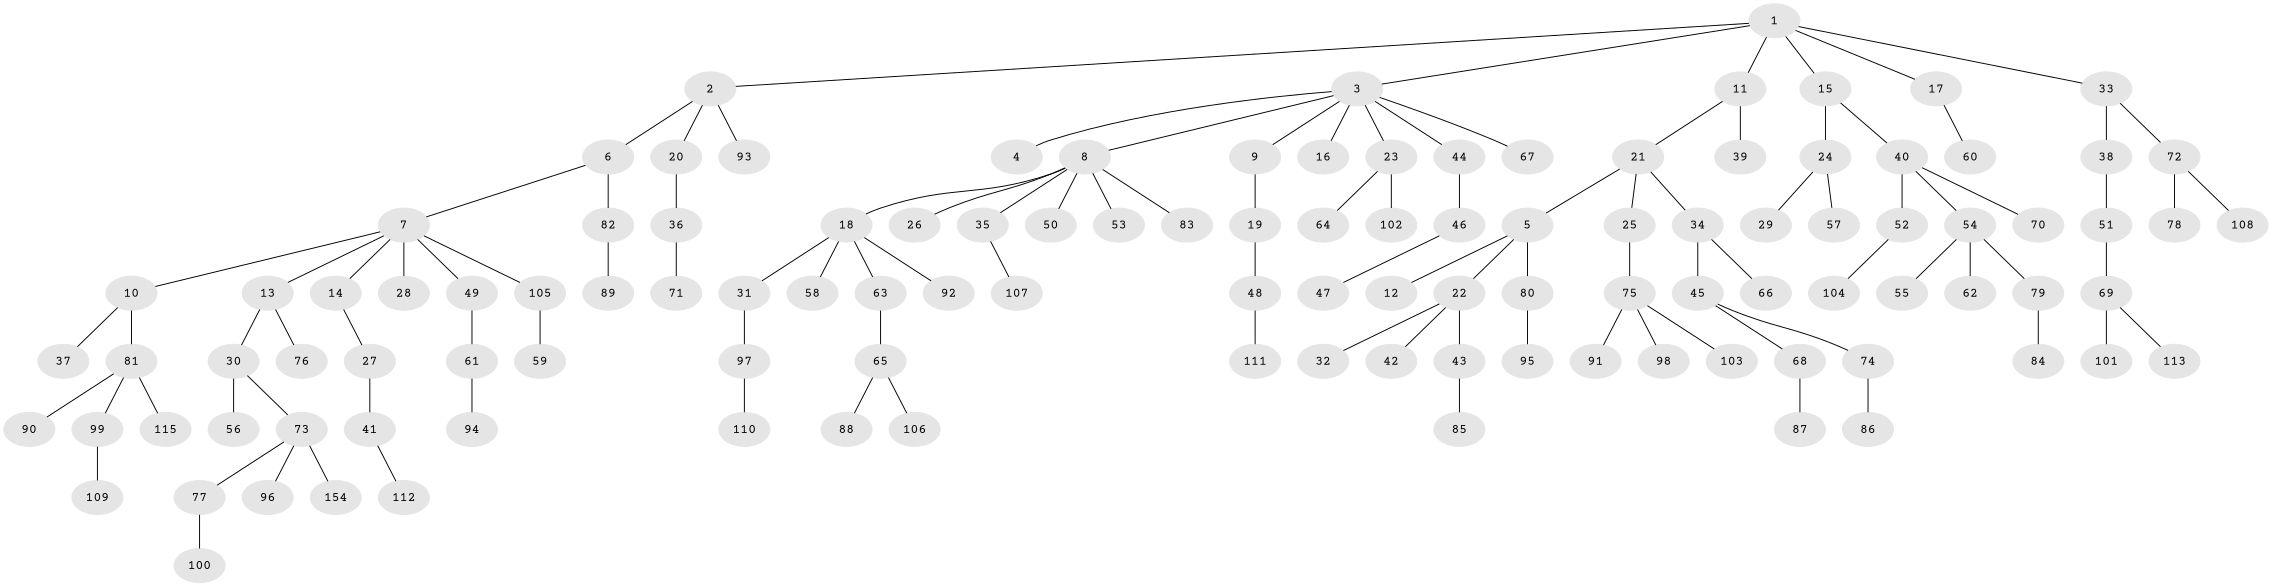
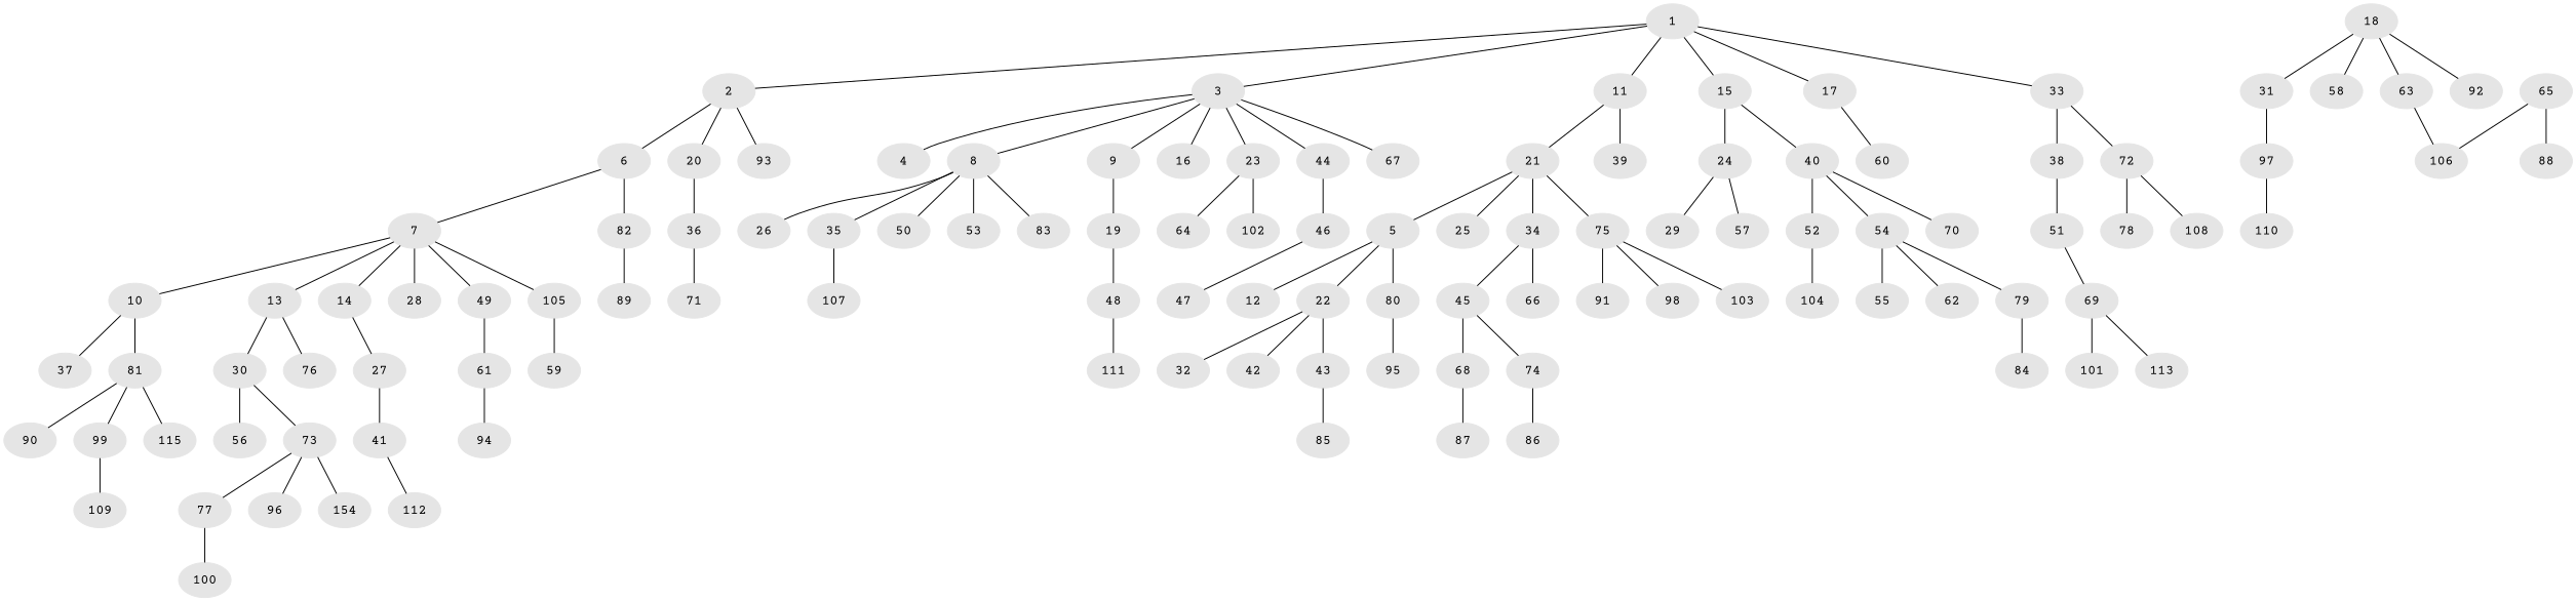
  graph {
    fontname="Courier Prime"
    node [color=gray90 fontname="Courier Prime" style=filled]
    edge [fontname="Courier Prime"]
    1
    2
    3
    11
    15
    17
    33
    6
    20
    93
    4
    8
    9
    16
    23
    44
    67
    5
    12
    22
    80
    21
    39
    24
    40
    60
    38
    72
    7
    82
    36
    18
    26
    35
    50
    53
    83
    19
    64
    102
    46
    32
    42
    43
    95
    10
    13
    14
    28
    49
    105
    89
    37
    81
    30
    76
    27
    61
    59
    31
    58
    63
    92
    107
    48
    90
    99
    115
    25
    34
    56
    73
    41
    29
    57
    52
    54
    70
    97
    65
    111
    71
    75
    45
    66
    85
    91
    98
    103
    112
    77
    96
    n93 [label=154]
    110
    51
    78
    108
    68
    74
    69
    104
    55
    62
    79
    47
    87
    86
    94
    101
    113
    84
    88
    106
    100
    109
    1 -- 2
    1 -- 3
    1 -- 11
    1 -- 15
    1 -- 17
    1 -- 33
    2 -- 6
    2 -- 20
    2 -- 93
    3 -- 4
    3 -- 8
    3 -- 9
    3 -- 16
    3 -- 23
    3 -- 44
    3 -- 67
    11 -- 21
    11 -- 39
    15 -- 24
    15 -- 40
    17 -- 60
    33 -- 38
    33 -- 72
    6 -- 7
    6 -- 82
    20 -- 36
-   8 -- 18
    8 -- 26
    8 -- 35
    8 -- 50
    8 -- 53
    8 -- 83
    9 -- 19
    23 -- 64
    23 -- 102
    44 -- 46
    5 -- 12
    5 -- 22
    5 -- 80
    22 -- 32
    22 -- 42
    22 -- 43
    80 -- 95
    21 -- 5
    21 -- 25
    21 -- 34
    24 -- 29
    24 -- 57
    40 -- 52
    40 -- 54
    40 -- 70
    38 -- 51
    72 -- 78
    72 -- 108
    7 -- 10
    7 -- 13
    7 -- 14
    7 -- 28
    7 -- 49
    7 -- 105
    82 -- 89
    36 -- 71
    18 -- 31
    18 -- 58
    18 -- 63
    18 -- 92
    35 -- 107
    19 -- 48
    46 -- 47
    43 -- 85
    10 -- 37
    10 -- 81
    13 -- 30
    13 -- 76
    14 -- 27
    49 -- 61
    105 -- 59
    81 -- 90
    81 -- 99
    81 -- 115
    30 -- 56
    30 -- 73
    27 -- 41
    61 -- 94
    31 -- 97
-   63 -- 65
+   63 -- 106
    48 -- 111
    99 -- 109
-   25 -- 75
+   21 -- 75
    34 -- 45
    34 -- 66
    73 -- 77
    73 -- 96
    73 -- n93
    41 -- 112
    52 -- 104
    54 -- 55
    54 -- 62
    54 -- 79
    97 -- 110
    65 -- 88
    65 -- 106
    75 -- 91
    75 -- 98
    75 -- 103
    45 -- 68
    45 -- 74
    77 -- 100
    51 -- 69
    68 -- 87
    74 -- 86
    69 -- 101
    69 -- 113
    79 -- 84
  }
